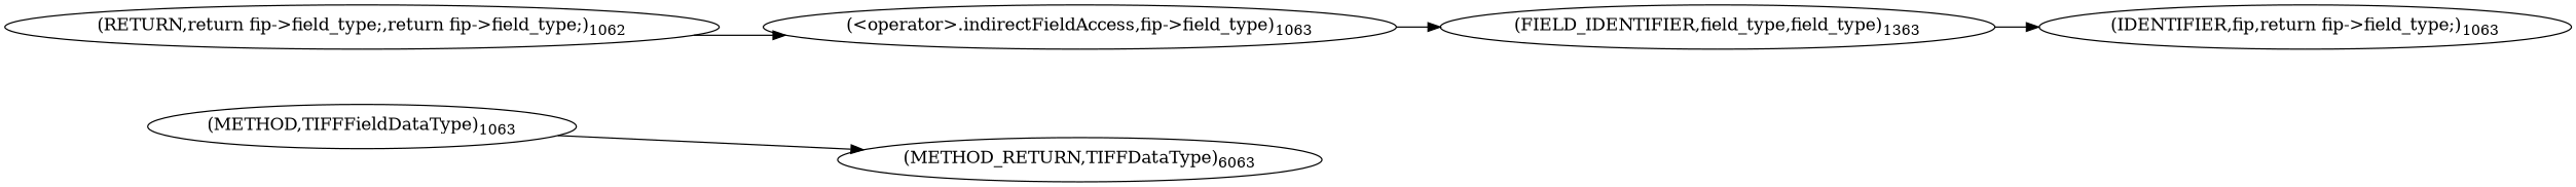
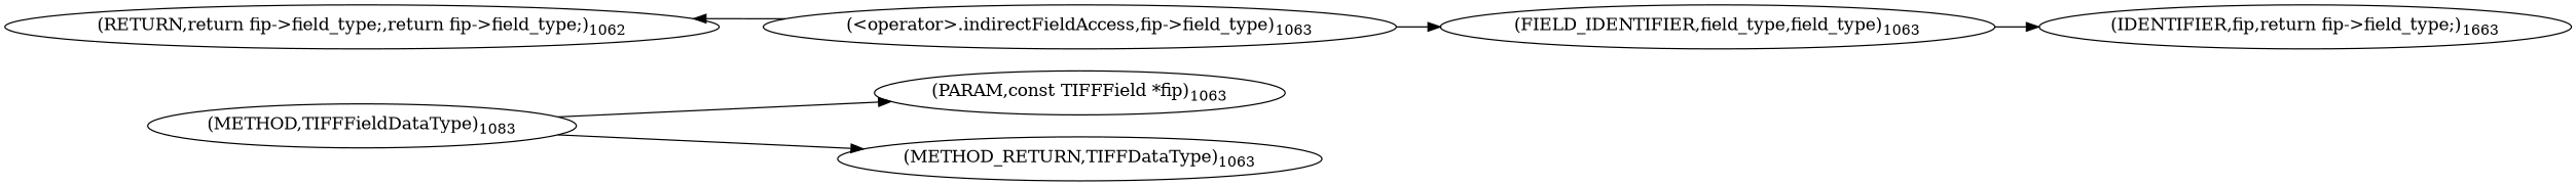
  digraph {
    rankdir=LR
-   n1 [label=<(METHOD,TIFFFieldDataType)<SUB>1063</SUB>>]
-   n3 [label=<(METHOD_RETURN,TIFFDataType)<SUB>6063</SUB>>]
+   n1 [label=<(METHOD,TIFFFieldDataType)<SUB>1083</SUB>>]
+   n2 [label=<(PARAM,const TIFFField *fip)<SUB>1063</SUB>>]
+   n3 [label=<(METHOD_RETURN,TIFFDataType)<SUB>1063</SUB>>]
    n4 [label=<(RETURN,return fip-&gt;field_type;,return fip-&gt;field_type;)<SUB>1062</SUB>>]
    n5 [label=<(&lt;operator&gt;.indirectFieldAccess,fip-&gt;field_type)<SUB>1063</SUB>>]
-   n6 [label=<(FIELD_IDENTIFIER,field_type,field_type)<SUB>1363</SUB>>]
-   n7 [label=<(IDENTIFIER,fip,return fip-&gt;field_type;)<SUB>1063</SUB>>]
+   n6 [label=<(FIELD_IDENTIFIER,field_type,field_type)<SUB>1063</SUB>>]
+   n7 [label=<(IDENTIFIER,fip,return fip-&gt;field_type;)<SUB>1663</SUB>>]
+   n1 -> n2
    n1 -> n3
-   n4 -> n5
+   n5 -> n4
    n5 -> n6
    n6 -> n7
  }
